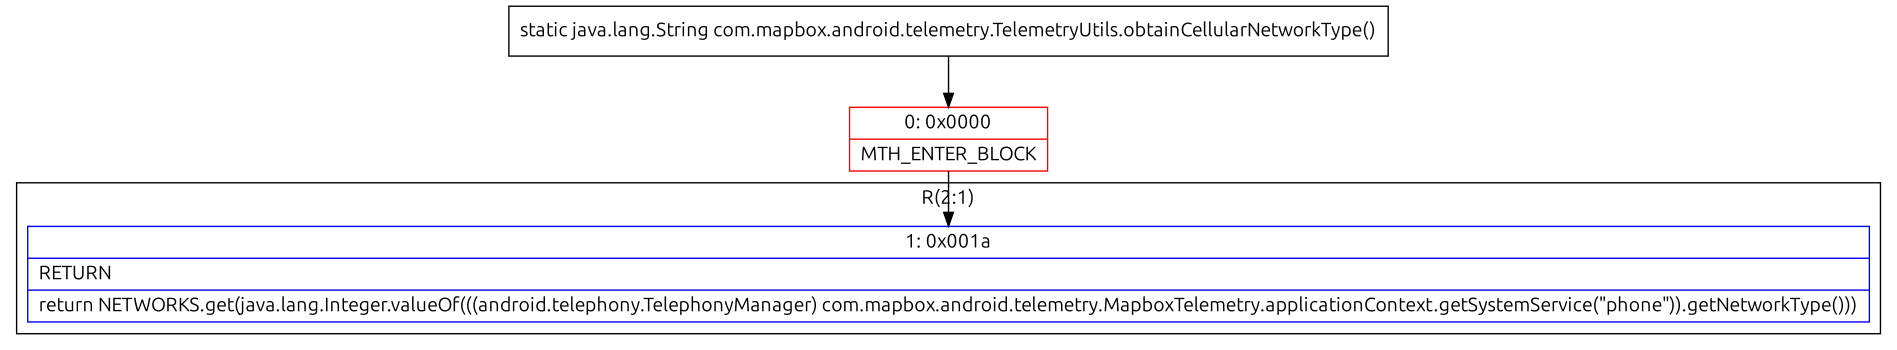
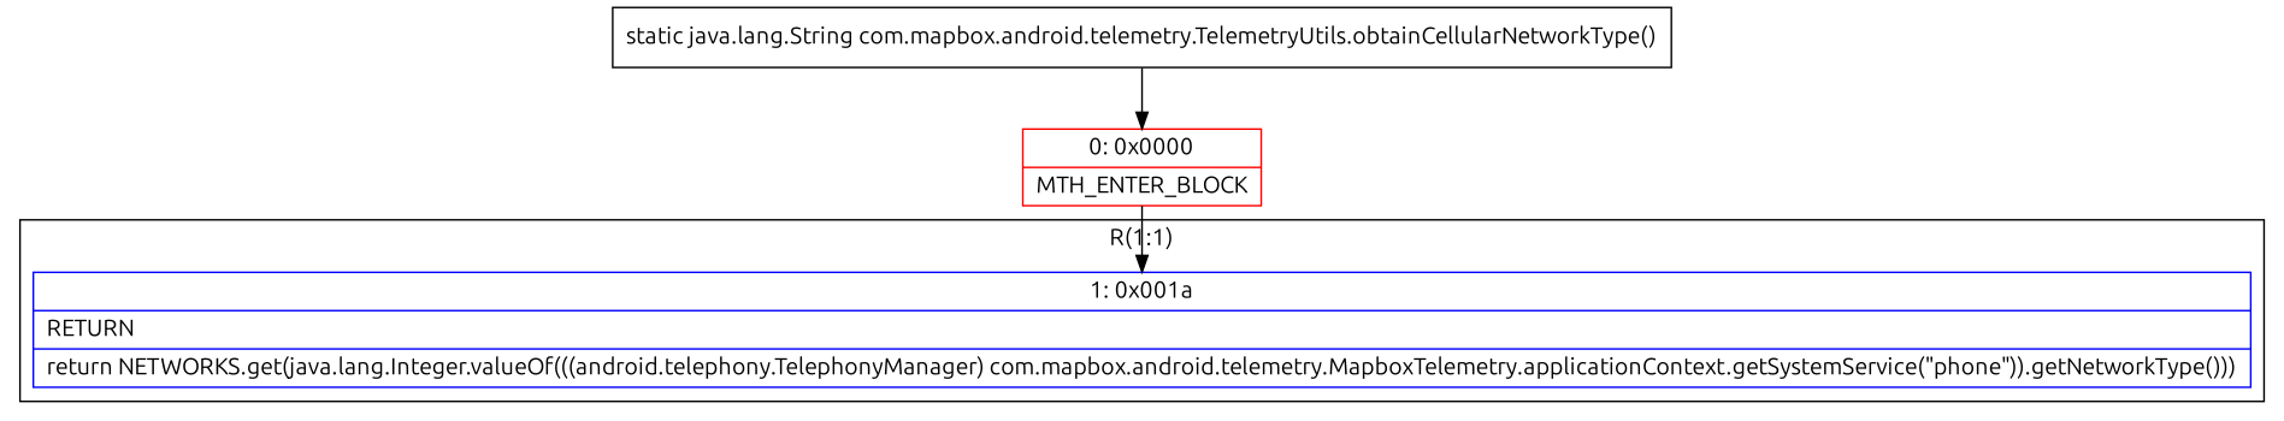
  digraph {
    fontname=Ubuntu
    node [shape=record fontname=Ubuntu]
    edge [fontname=Ubuntu]
    n1 [color=blue label="{1\:\ 0x001a|RETURN\l|return NETWORKS.get(java.lang.Integer.valueOf(((android.telephony.TelephonyManager) com.mapbox.android.telemetry.MapboxTelemetry.applicationContext.getSystemService(\"phone\")).getNetworkType()))\l}"]
    n2 [color=red label="{0\:\ 0x0000|MTH_ENTER_BLOCK\l}"]
    n3 [label="{static java.lang.String com.mapbox.android.telemetry.TelemetryUtils.obtainCellularNetworkType() }"]
    subgraph cluster_1 {
-     label="R(2:1)"
+     label="R(1:1)"
      n1
    }
    n2 -> n1
    n3 -> n2
  }
